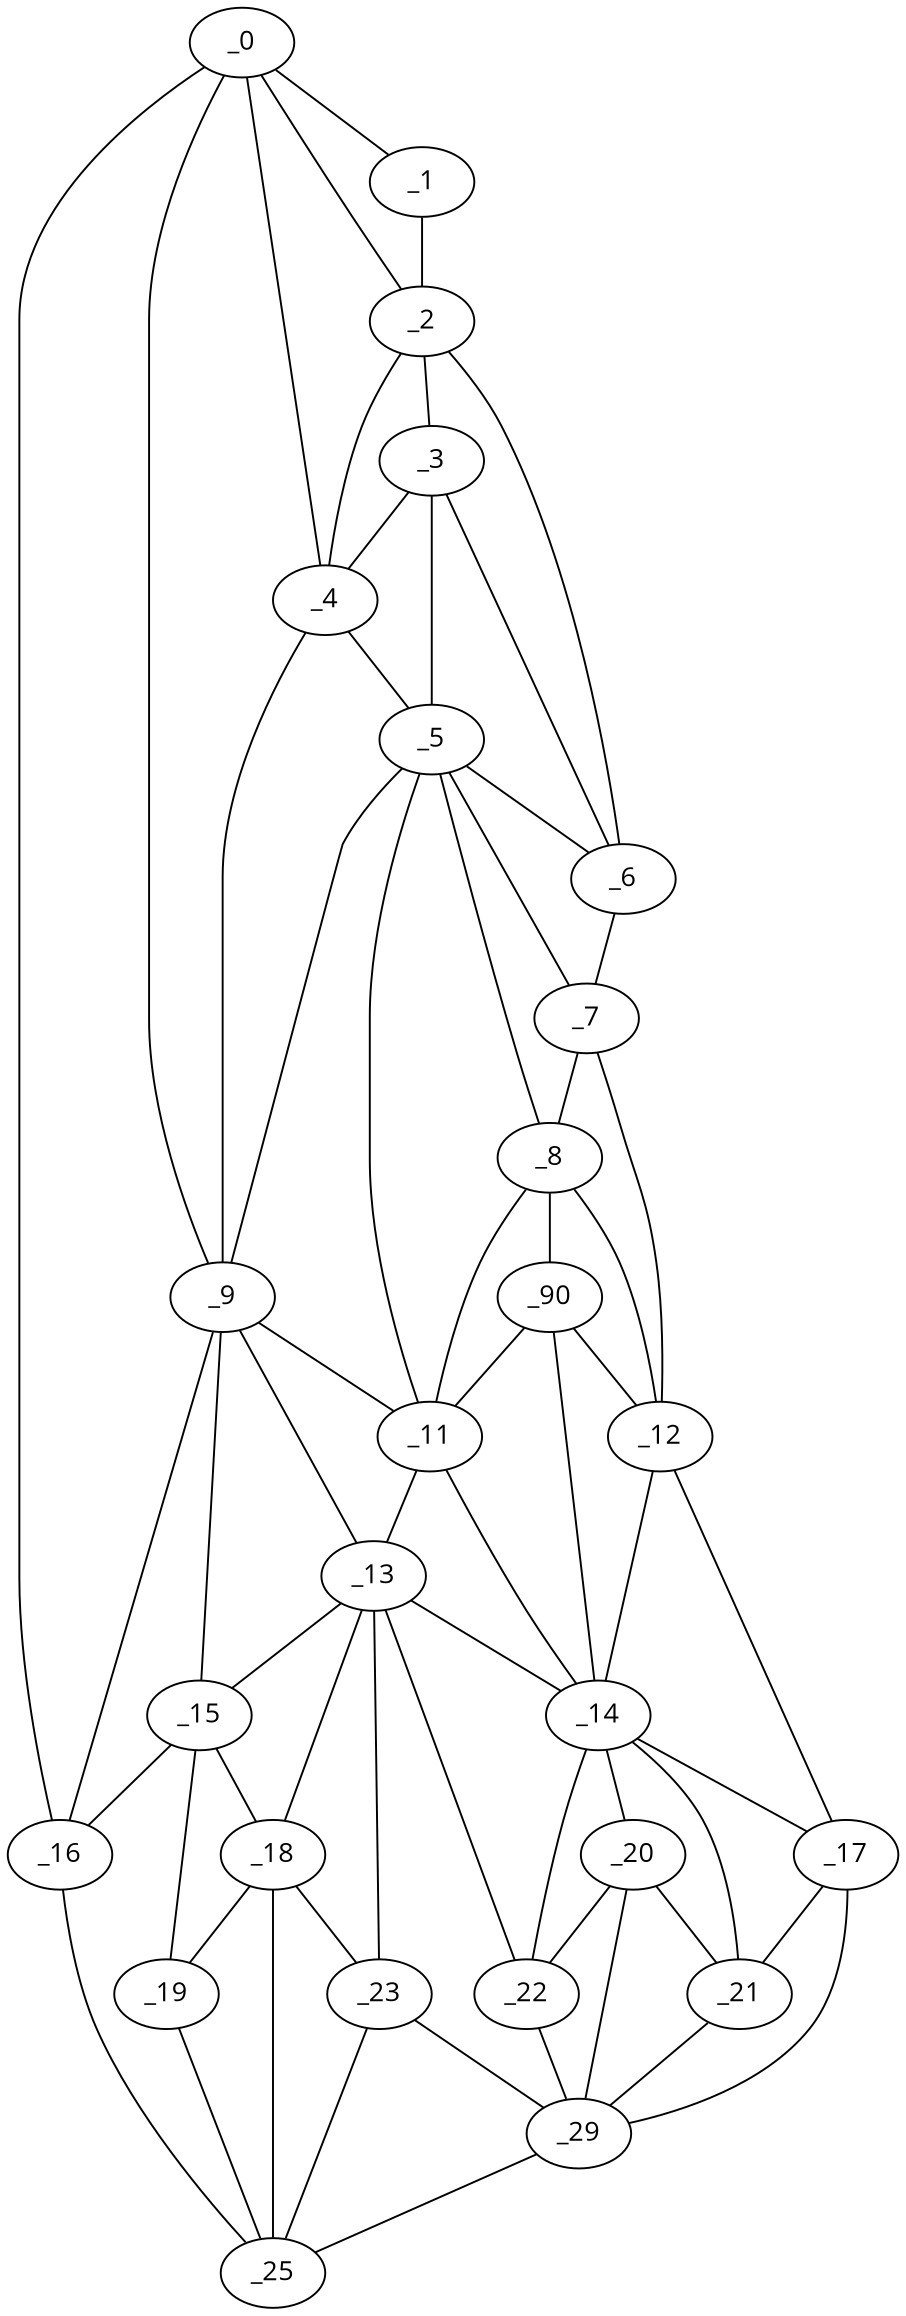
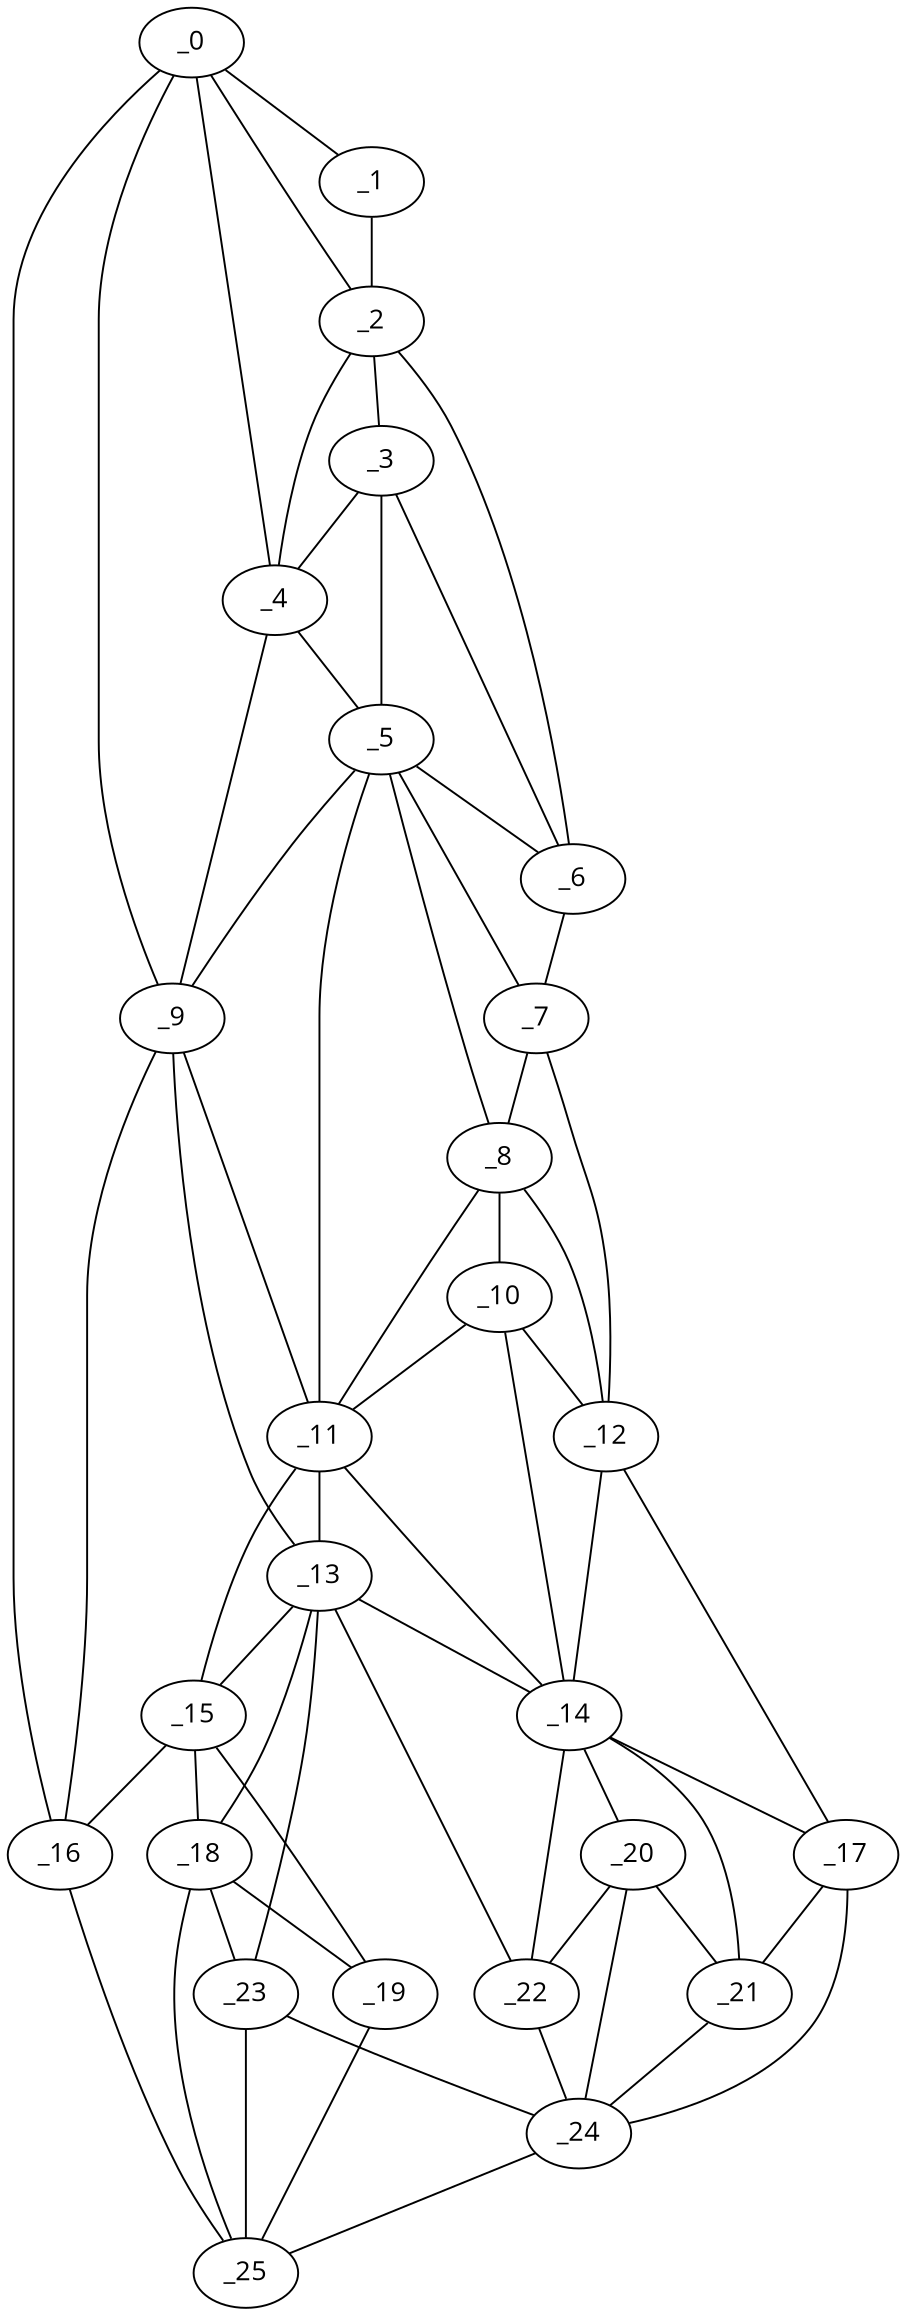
  graph {
    fontname="Open Sans"
    node [fontname="Open Sans" x=105 y=57]
    edge [fontname="Open Sans" valence=2]
    _0 [x=5 y=87]
    _1 [x=7 y=65]
    _2 [x=14 y=60]
    _4 [x=56]
    _9 [x=83 y=72]
    _16 [y=103]
    _3 [x=50 y=52]
    _6 [x=62 y=37]
    _5 [x=61 y=53]
    _11 [x=90 y=66]
    _13 [x=96 y=67]
    _15 [y=79]
    _25 [x=126 y=81]
    _7 [x=68 y=35]
    _8 [x=76 y=35]
    _14 [x=101 y=37]
    _18 [x=110 y=79]
    _22 [x=114 y=52]
    _23 [x=123 y=66]
    _19 [x=112 y=95]
    _12 [x=94 y=28]
-   _10 [x=86 y=36 label=_90]
+   _10 [x=86 y=36]
    _17 [x=109 y=26]
    _20 [x=113 y=45]
    _21 [x=114 y=38]
-   _24 [x=124 label=_29]
+   _24 [x=124]
    _0 -- _1 [valence=1]
    _0 -- _2
    _0 -- _4
    _0 -- _9
    _0 -- _16 [valence=1]
    _1 -- _2 [valence=1]
    _2 -- _4
    _2 -- _3 [valence=1]
    _2 -- _6 [valence=1]
    _4 -- _9
    _4 -- _5 [valence=1]
    _9 -- _16
    _9 -- _11
    _9 -- _13 [valence=1]
-   _9 -- _15 [valence=1]
+   _11 -- _15 [valence=1]
    _16 -- _25 [valence=1]
    _3 -- _4
    _3 -- _6 [valence=1]
    _3 -- _5
    _6 -- _7 [valence=1]
    _5 -- _9 [valence=1]
    _5 -- _6
    _5 -- _11
    _5 -- _7
    _5 -- _8 [valence=1]
    _11 -- _13
    _11 -- _14
    _13 -- _15
    _13 -- _14 [valence=1]
    _13 -- _18 [valence=1]
    _13 -- _22
    _13 -- _23
    _15 -- _16
    _15 -- _18
    _15 -- _19
    _7 -- _8
    _7 -- _12 [valence=1]
    _8 -- _11
    _8 -- _12
    _8 -- _10
    _14 -- _22
    _14 -- _17
    _14 -- _20 [valence=1]
    _14 -- _21
    _18 -- _25
    _18 -- _23
    _18 -- _19
    _22 -- _24
    _23 -- _25 [valence=1]
    _23 -- _24
    _19 -- _25 [valence=1]
    _12 -- _14
    _12 -- _17 [valence=1]
    _10 -- _11
    _10 -- _14
    _10 -- _12
    _17 -- _21 [valence=1]
    _17 -- _24 [valence=1]
    _20 -- _22 [valence=1]
    _20 -- _21
    _20 -- _24
    _21 -- _24 [valence=1]
    _24 -- _25 [valence=1]
  }
